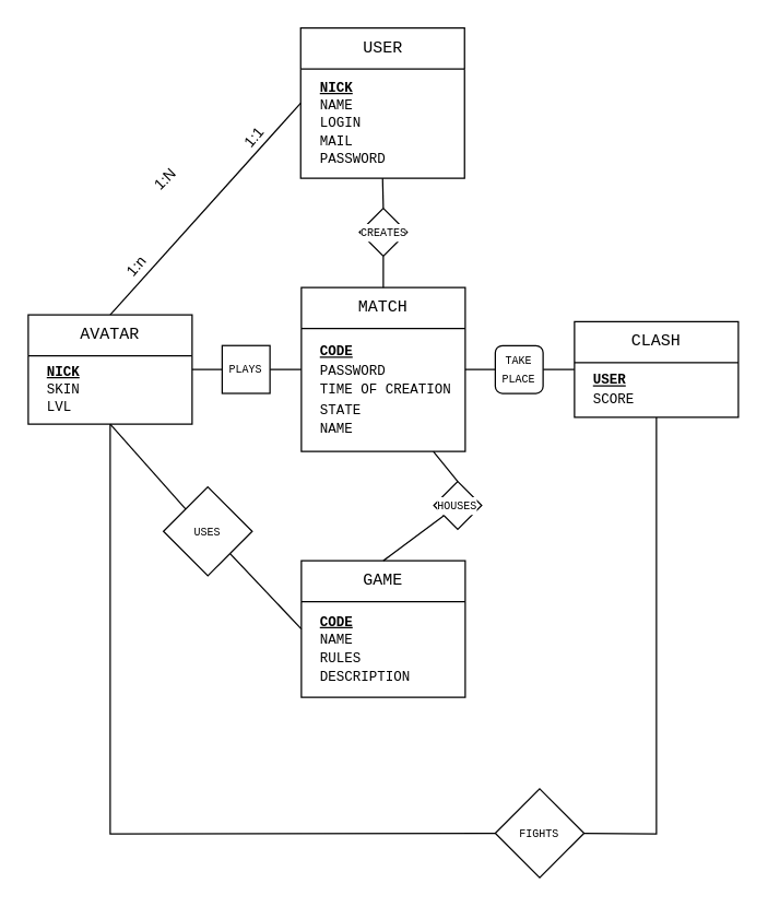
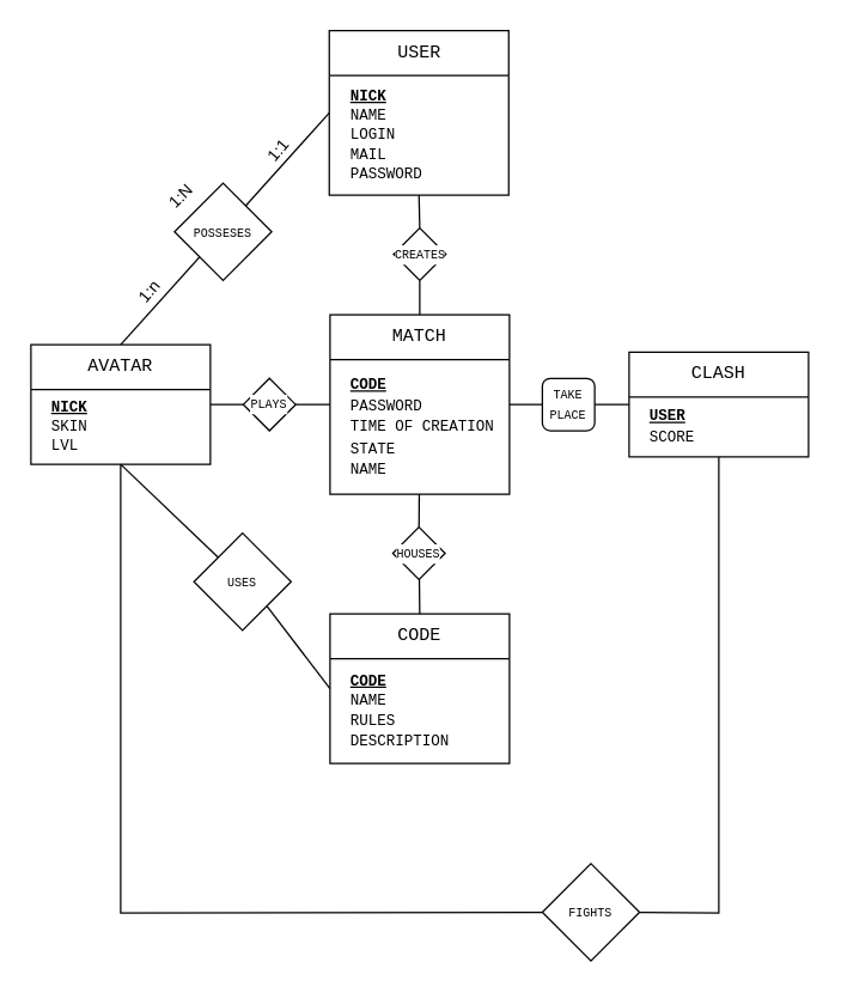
  <mxCell id="0" />
  <mxCell id="1" parent="0" />
  <mxCell id="2" value="USER" style="swimlane;fontStyle=0;childLayout=stackLayout;horizontal=1;startSize=30;horizontalStack=0;resizeParent=1;resizeParentMax=0;resizeLast=0;collapsible=1;marginBottom=0;whiteSpace=wrap;html=1;fontFamily=Courier New;" vertex="1" parent="1"><mxGeometry x="219.5" y="20" width="120" height="110" as="geometry" /></mxCell>
  <mxCell id="3" value="&lt;font style=&quot;font-size: 10px;&quot;&gt;&lt;b style=&quot;&quot;&gt;&amp;nbsp; &lt;u&gt;NICK&lt;/u&gt;&lt;/b&gt;&lt;/font&gt;&lt;div&gt;&lt;font style=&quot;font-size: 10px;&quot;&gt;&amp;nbsp; NAME&lt;/font&gt;&lt;/div&gt;&lt;div&gt;&lt;font style=&quot;font-size: 10px;&quot;&gt;&amp;nbsp; LOGIN&lt;/font&gt;&lt;/div&gt;&lt;div&gt;&lt;font style=&quot;font-size: 10px;&quot;&gt;&amp;nbsp; MAIL&lt;/font&gt;&lt;/div&gt;&lt;div&gt;&lt;font style=&quot;font-size: 10px;&quot;&gt;&amp;nbsp; PASSWORD&lt;/font&gt;&lt;/div&gt;" style="text;html=1;align=left;verticalAlign=middle;resizable=0;points=[];autosize=1;strokeColor=none;fillColor=none;fontFamily=Courier New;fontSize=11;fontColor=default;labelBackgroundColor=default;" vertex="1" parent="2"><mxGeometry y="30" width="120" height="80" as="geometry" /></mxCell>
  <mxCell id="4" style="edgeStyle=none;shape=connector;rounded=0;orthogonalLoop=1;jettySize=auto;html=1;entryX=0;entryY=0.5;entryDx=0;entryDy=0;strokeColor=default;align=center;verticalAlign=middle;fontFamily=Courier New;fontSize=11;fontColor=default;labelBackgroundColor=default;endArrow=none;" edge="1" parent="1" source="32" target="9"><mxGeometry relative="1" as="geometry" /></mxCell>
  <mxCell id="5" style="edgeStyle=none;shape=connector;rounded=0;orthogonalLoop=1;jettySize=auto;html=1;exitX=0.5;exitY=0;exitDx=0;exitDy=0;entryX=0.5;entryY=1;entryDx=0;entryDy=0;strokeColor=default;align=center;verticalAlign=middle;fontFamily=Courier New;fontSize=11;fontColor=default;labelBackgroundColor=default;endArrow=none;" edge="1" parent="1" source="28" target="2"><mxGeometry relative="1" as="geometry" /></mxCell>
  <mxCell id="6" value="MATCH" style="swimlane;fontStyle=0;childLayout=stackLayout;horizontal=1;startSize=30;horizontalStack=0;resizeParent=1;resizeParentMax=0;resizeLast=0;collapsible=1;marginBottom=0;whiteSpace=wrap;html=1;fontFamily=Courier New;" vertex="1" parent="1"><mxGeometry x="220" y="210" width="120" height="120" as="geometry"><mxRectangle x="360" y="560" width="60" height="30" as="alternateBounds" /></mxGeometry></mxCell>
  <mxCell id="7" value="&lt;font style=&quot;font-size: 10px;&quot;&gt;&lt;b&gt;&amp;nbsp; &lt;u&gt;CODE&lt;/u&gt;&lt;/b&gt;&lt;/font&gt;&lt;div&gt;&lt;font style=&quot;font-size: 10px;&quot;&gt;&amp;nbsp; PASSWORD&lt;/font&gt;&lt;/div&gt;&lt;div&gt;&lt;font style=&quot;font-size: 10px;&quot;&gt;&amp;nbsp; TIME OF CREATION&lt;/font&gt;&lt;/div&gt;&lt;div&gt;&lt;font style=&quot;font-size: 10px;&quot;&gt;&amp;nbsp; STATE&lt;/font&gt;&lt;/div&gt;&lt;div&gt;&lt;font style=&quot;font-size: 10px;&quot;&gt;&amp;nbsp; NAME&lt;/font&gt;&lt;/div&gt;" style="text;html=1;align=left;verticalAlign=middle;resizable=0;points=[];autosize=1;strokeColor=none;fillColor=none;fontFamily=Courier New;" vertex="1" parent="6"><mxGeometry y="30" width="120" height="90" as="geometry" /></mxCell>
  <mxCell id="8" style="edgeStyle=none;shape=connector;rounded=0;orthogonalLoop=1;jettySize=auto;html=1;exitX=0.5;exitY=1;exitDx=0;exitDy=0;strokeColor=default;align=center;verticalAlign=middle;fontFamily=Courier New;fontSize=11;fontColor=default;labelBackgroundColor=default;endArrow=none;entryX=1;entryY=0.5;entryDx=0;entryDy=0;" edge="1" parent="1" source="9" target="21"><mxGeometry relative="1" as="geometry"><mxPoint x="479.647" y="610" as="targetPoint" /><Array as="points"><mxPoint x="480" y="610" /></Array></mxGeometry></mxCell>
  <mxCell id="9" value="CLASH" style="swimlane;fontStyle=0;childLayout=stackLayout;horizontal=1;startSize=30;horizontalStack=0;resizeParent=1;resizeParentMax=0;resizeLast=0;collapsible=1;marginBottom=0;whiteSpace=wrap;html=1;fontFamily=Courier New;" vertex="1" parent="1"><mxGeometry x="420" y="235" width="120" height="70" as="geometry" /></mxCell>
  <mxCell id="10" value="&lt;b style=&quot;&quot;&gt;&lt;font style=&quot;font-size: 10px;&quot;&gt;&amp;nbsp; &lt;u&gt;USER&lt;/u&gt;&lt;/font&gt;&lt;/b&gt;&lt;div&gt;&lt;font style=&quot;font-size: 10px;&quot;&gt;&amp;nbsp; SCORE&lt;/font&gt;&lt;/div&gt;" style="text;html=1;align=left;verticalAlign=middle;resizable=0;points=[];autosize=1;strokeColor=none;fillColor=none;fontFamily=Courier New;fontSize=11;fontColor=default;labelBackgroundColor=default;" vertex="1" parent="9"><mxGeometry y="30" width="120" height="40" as="geometry" /></mxCell>
  <mxCell id="11" style="edgeStyle=none;shape=connector;rounded=0;orthogonalLoop=1;jettySize=auto;html=1;exitX=0.5;exitY=0;exitDx=0;exitDy=0;entryX=0;entryY=0.5;entryDx=0;entryDy=0;strokeColor=default;align=center;verticalAlign=middle;fontFamily=Courier New;fontSize=11;fontColor=default;labelBackgroundColor=default;endArrow=none;" edge="1" parent="1" source="15" target="2"><mxGeometry relative="1" as="geometry" /></mxCell>
  <mxCell id="12" value="1:1" style="edgeLabel;html=1;align=center;verticalAlign=middle;resizable=0;points=[];fontFamily=Helvetica;fontSize=11;fontColor=default;labelBackgroundColor=default;rotation=-50;" vertex="1" connectable="0" parent="11"><mxGeometry x="0.662" y="1" relative="1" as="geometry"><mxPoint x="-11" as="offset" /></mxGeometry></mxCell>
  <mxCell id="13" style="edgeStyle=none;shape=connector;rounded=0;orthogonalLoop=1;jettySize=auto;html=1;exitX=0.5;exitY=1;exitDx=0;exitDy=0;strokeColor=default;align=center;verticalAlign=middle;fontFamily=Courier New;fontSize=11;fontColor=default;labelBackgroundColor=default;endArrow=none;entryX=0;entryY=0.5;entryDx=0;entryDy=0;" edge="1" parent="1" source="15" target="21"><mxGeometry relative="1" as="geometry"><mxPoint x="480" y="610" as="targetPoint" /><Array as="points"><mxPoint x="80" y="610" /></Array></mxGeometry></mxCell>
  <mxCell id="14" style="edgeStyle=none;shape=connector;rounded=0;orthogonalLoop=1;jettySize=auto;html=1;exitX=0.5;exitY=1;exitDx=0;exitDy=0;entryX=0;entryY=0;entryDx=0;entryDy=0;strokeColor=default;align=center;verticalAlign=middle;fontFamily=Courier New;fontSize=11;fontColor=default;labelBackgroundColor=default;endArrow=none;" edge="1" parent="1" source="15" target="22"><mxGeometry relative="1" as="geometry" /></mxCell>
  <mxCell id="15" value="AVATAR" style="swimlane;fontStyle=0;childLayout=stackLayout;horizontal=1;startSize=30;horizontalStack=0;resizeParent=1;resizeParentMax=0;resizeLast=0;collapsible=1;marginBottom=0;whiteSpace=wrap;html=1;fontFamily=Courier New;" vertex="1" parent="1"><mxGeometry x="20" y="230" width="120" height="80" as="geometry" /></mxCell>
  <mxCell id="16" value="&lt;div&gt;&lt;span style=&quot;font-size: 10px;&quot;&gt;&lt;b&gt;&amp;nbsp; &lt;u&gt;&lt;font&gt;NICK&lt;/font&gt;&lt;/u&gt;&lt;/b&gt;&lt;/span&gt;&lt;/div&gt;&lt;div&gt;&lt;span style=&quot;font-size: 10px;&quot;&gt;&amp;nbsp; SKIN&lt;/span&gt;&lt;/div&gt;&lt;div&gt;&lt;span style=&quot;font-size: 10px;&quot;&gt;&amp;nbsp; LVL&lt;/span&gt;&lt;/div&gt;" style="text;html=1;align=left;verticalAlign=middle;resizable=0;points=[];autosize=1;strokeColor=none;fillColor=none;fontFamily=Courier New;fontSize=11;fontColor=default;labelBackgroundColor=default;" vertex="1" parent="15"><mxGeometry y="30" width="120" height="50" as="geometry" /></mxCell>
  <mxCell id="17" style="edgeStyle=none;shape=connector;rounded=0;orthogonalLoop=1;jettySize=auto;html=1;exitX=0;exitY=0.5;exitDx=0;exitDy=0;entryX=1;entryY=1;entryDx=0;entryDy=0;strokeColor=default;align=center;verticalAlign=middle;fontFamily=Courier New;fontSize=11;fontColor=default;labelBackgroundColor=default;endArrow=none;" edge="1" parent="1" source="18" target="22"><mxGeometry relative="1" as="geometry" /></mxCell>
- <mxCell id="18" value="GAME" style="swimlane;fontStyle=0;childLayout=stackLayout;horizontal=1;startSize=30;horizontalStack=0;resizeParent=1;resizeParentMax=0;resizeLast=0;collapsible=1;marginBottom=0;whiteSpace=wrap;html=1;fontFamily=Courier New;" vertex="1" parent="1"><mxGeometry x="220" y="410" width="120" height="100" as="geometry" /></mxCell>
+ <mxCell id="18" value="CODE" style="swimlane;fontStyle=0;childLayout=stackLayout;horizontal=1;startSize=30;horizontalStack=0;resizeParent=1;resizeParentMax=0;resizeLast=0;collapsible=1;marginBottom=0;whiteSpace=wrap;html=1;fontFamily=Courier New;" vertex="1" parent="1"><mxGeometry x="220" y="410" width="120" height="100" as="geometry" /></mxCell>
  <mxCell id="19" value="&lt;font style=&quot;font-size: 10px;&quot;&gt;&lt;b&gt;&amp;nbsp; &lt;u&gt;CODE&lt;/u&gt;&lt;/b&gt;&lt;/font&gt;&lt;div&gt;&lt;font style=&quot;font-size: 10px;&quot;&gt;&amp;nbsp; NAME&lt;/font&gt;&lt;/div&gt;&lt;div&gt;&lt;font style=&quot;font-size: 10px;&quot;&gt;&amp;nbsp; RULES&lt;/font&gt;&lt;/div&gt;&lt;div&gt;&lt;font style=&quot;font-size: 10px;&quot;&gt;&amp;nbsp; DESCRIPTION&lt;/font&gt;&lt;/div&gt;" style="text;html=1;align=left;verticalAlign=middle;resizable=0;points=[];autosize=1;strokeColor=none;fillColor=none;fontFamily=Courier New;fontSize=11;fontColor=default;labelBackgroundColor=default;" vertex="1" parent="18"><mxGeometry y="30" width="120" height="70" as="geometry" /></mxCell>
  <mxCell id="20" style="edgeStyle=none;shape=connector;rounded=0;orthogonalLoop=1;jettySize=auto;html=1;entryX=0.5;entryY=0;entryDx=0;entryDy=0;strokeColor=default;align=center;verticalAlign=middle;fontFamily=Courier New;fontSize=11;fontColor=default;labelBackgroundColor=default;endArrow=none;" edge="1" parent="1" source="30" target="18"><mxGeometry relative="1" as="geometry" /></mxCell>
  <mxCell id="21" value="&lt;font style=&quot;font-size: 8px;&quot;&gt;FIGHTS&lt;/font&gt;" style="rhombus;whiteSpace=wrap;html=1;fontFamily=Courier New;fontSize=11;fontColor=default;labelBackgroundColor=default;" vertex="1" parent="1"><mxGeometry x="362" y="577" width="65" height="65" as="geometry" /></mxCell>
- <mxCell id="22" value="&lt;font style=&quot;font-size: 8px;&quot;&gt;USES&lt;/font&gt;" style="rhombus;whiteSpace=wrap;html=1;fontFamily=Courier New;fontSize=11;fontColor=default;labelBackgroundColor=default;" vertex="1" parent="1"><mxGeometry x="119" y="356" width="65" height="65" as="geometry" /></mxCell>
+ <mxCell id="22" value="&lt;font style=&quot;font-size: 8px;&quot;&gt;USES&lt;/font&gt;" style="rhombus;whiteSpace=wrap;html=1;fontFamily=Courier New;fontSize=11;fontColor=default;labelBackgroundColor=default;" vertex="1" parent="1"><mxGeometry x="129" y="356" width="65" height="65" as="geometry" /></mxCell>
+ <mxCell id="23" value="&lt;font style=&quot;font-size: 8px;&quot;&gt;POSSESES&lt;/font&gt;" style="rhombus;whiteSpace=wrap;html=1;fontFamily=Courier New;fontSize=11;fontColor=default;labelBackgroundColor=default;" vertex="1" parent="1"><mxGeometry x="116" y="122" width="65" height="65" as="geometry" /></mxCell>
  <mxCell id="24" value="" style="edgeStyle=none;shape=connector;rounded=0;orthogonalLoop=1;jettySize=auto;html=1;entryX=1;entryY=0.5;entryDx=0;entryDy=0;strokeColor=default;align=center;verticalAlign=middle;fontFamily=Courier New;fontSize=11;fontColor=default;labelBackgroundColor=default;endArrow=none;" edge="1" parent="1" source="6" target="26"><mxGeometry relative="1" as="geometry"><mxPoint x="220" y="270" as="sourcePoint" /><mxPoint x="140" y="270" as="targetPoint" /></mxGeometry></mxCell>
  <mxCell id="25" style="edgeStyle=none;shape=connector;rounded=0;orthogonalLoop=1;jettySize=auto;html=1;entryX=1;entryY=0.5;entryDx=0;entryDy=0;strokeColor=default;align=center;verticalAlign=middle;fontFamily=Courier New;fontSize=11;fontColor=default;labelBackgroundColor=default;endArrow=none;" edge="1" parent="1" source="26" target="15"><mxGeometry relative="1" as="geometry" /></mxCell>
- <mxCell id="26" value="&lt;font style=&quot;font-size: 8px;&quot;&gt;PLAYS&lt;/font&gt;" style="whiteSpace=wrap;html=1;fontFamily=Courier New;fontSize=11;fontColor=default;labelBackgroundColor=default;rounded=0;" vertex="1" parent="1"><mxGeometry x="162" y="252.5" width="35" height="35" as="geometry" /></mxCell>
+ <mxCell id="26" value="&lt;font style=&quot;font-size: 8px;&quot;&gt;PLAYS&lt;/font&gt;" style="rhombus;whiteSpace=wrap;html=1;fontFamily=Courier New;fontSize=11;fontColor=default;labelBackgroundColor=default;" vertex="1" parent="1"><mxGeometry x="162" y="252.5" width="35" height="35" as="geometry" /></mxCell>
  <mxCell id="27" value="" style="edgeStyle=none;shape=connector;rounded=0;orthogonalLoop=1;jettySize=auto;html=1;exitX=0.5;exitY=0;exitDx=0;exitDy=0;entryX=0.5;entryY=1;entryDx=0;entryDy=0;strokeColor=default;align=center;verticalAlign=middle;fontFamily=Courier New;fontSize=11;fontColor=default;labelBackgroundColor=default;endArrow=none;" edge="1" parent="1" source="6" target="28"><mxGeometry relative="1" as="geometry"><mxPoint x="280" y="210" as="sourcePoint" /><mxPoint x="280" y="130" as="targetPoint" /></mxGeometry></mxCell>
  <mxCell id="28" value="&lt;font style=&quot;font-size: 8px;&quot;&gt;CREATES&lt;/font&gt;" style="rhombus;whiteSpace=wrap;html=1;fontFamily=Courier New;fontSize=11;fontColor=default;labelBackgroundColor=default;" vertex="1" parent="1"><mxGeometry x="262.5" y="152" width="35" height="35" as="geometry" /></mxCell>
  <mxCell id="29" value="" style="edgeStyle=none;shape=connector;rounded=0;orthogonalLoop=1;jettySize=auto;html=1;entryX=0.5;entryY=0;entryDx=0;entryDy=0;strokeColor=default;align=center;verticalAlign=middle;fontFamily=Courier New;fontSize=11;fontColor=default;labelBackgroundColor=default;endArrow=none;" edge="1" parent="1" source="7" target="30"><mxGeometry relative="1" as="geometry"><mxPoint x="280" y="330" as="sourcePoint" /><mxPoint x="280" y="410" as="targetPoint" /></mxGeometry></mxCell>
- <mxCell id="30" value="&lt;font style=&quot;font-size: 8px;&quot;&gt;HOUSES&lt;/font&gt;" style="rhombus;whiteSpace=wrap;html=1;fontFamily=Courier New;fontSize=11;fontColor=default;labelBackgroundColor=default;" vertex="1" parent="1"><mxGeometry x="317" y="352" width="35" height="35" as="geometry" /></mxCell>
+ <mxCell id="30" value="&lt;font style=&quot;font-size: 8px;&quot;&gt;HOUSES&lt;/font&gt;" style="rhombus;whiteSpace=wrap;html=1;fontFamily=Courier New;fontSize=11;fontColor=default;labelBackgroundColor=default;" vertex="1" parent="1"><mxGeometry x="262" y="352" width="35" height="35" as="geometry" /></mxCell>
  <mxCell id="31" value="" style="edgeStyle=none;shape=connector;rounded=0;orthogonalLoop=1;jettySize=auto;html=1;entryX=0;entryY=0.5;entryDx=0;entryDy=0;strokeColor=default;align=center;verticalAlign=middle;fontFamily=Courier New;fontSize=11;fontColor=default;labelBackgroundColor=default;endArrow=none;" edge="1" parent="1" source="6" target="32"><mxGeometry relative="1" as="geometry"><mxPoint x="340" y="270" as="sourcePoint" /><mxPoint x="420" y="270" as="targetPoint" /></mxGeometry></mxCell>
  <mxCell id="32" value="&lt;font style=&quot;font-size: 8px;&quot;&gt;TAKE&lt;/font&gt;&lt;div&gt;&lt;font style=&quot;font-size: 8px;&quot;&gt;PLACE&lt;/font&gt;&lt;/div&gt;" style="whiteSpace=wrap;html=1;fontFamily=Courier New;fontSize=11;fontColor=default;labelBackgroundColor=default;rounded=1;" vertex="1" parent="1"><mxGeometry x="362" y="252.5" width="35" height="35" as="geometry" /></mxCell>
  <mxCell id="33" value="1:N" style="edgeLabel;html=1;align=center;verticalAlign=middle;resizable=0;points=[];fontFamily=Helvetica;fontSize=11;fontColor=default;labelBackgroundColor=default;rotation=-45;" vertex="1" connectable="0" parent="1"><mxGeometry x="151.501" y="190.003" as="geometry"><mxPoint x="19.115" y="-64.34" as="offset" /></mxGeometry></mxCell>
  <mxCell id="34" value="1:n" style="edgeLabel;html=1;align=center;verticalAlign=middle;resizable=0;points=[];fontFamily=Helvetica;fontSize=11;fontColor=default;labelBackgroundColor=default;rotation=-50;" vertex="1" connectable="0" parent="1"><mxGeometry x="207.211" y="122.003" as="geometry"><mxPoint x="-125.985" y="-36.575" as="offset" /></mxGeometry></mxCell>
